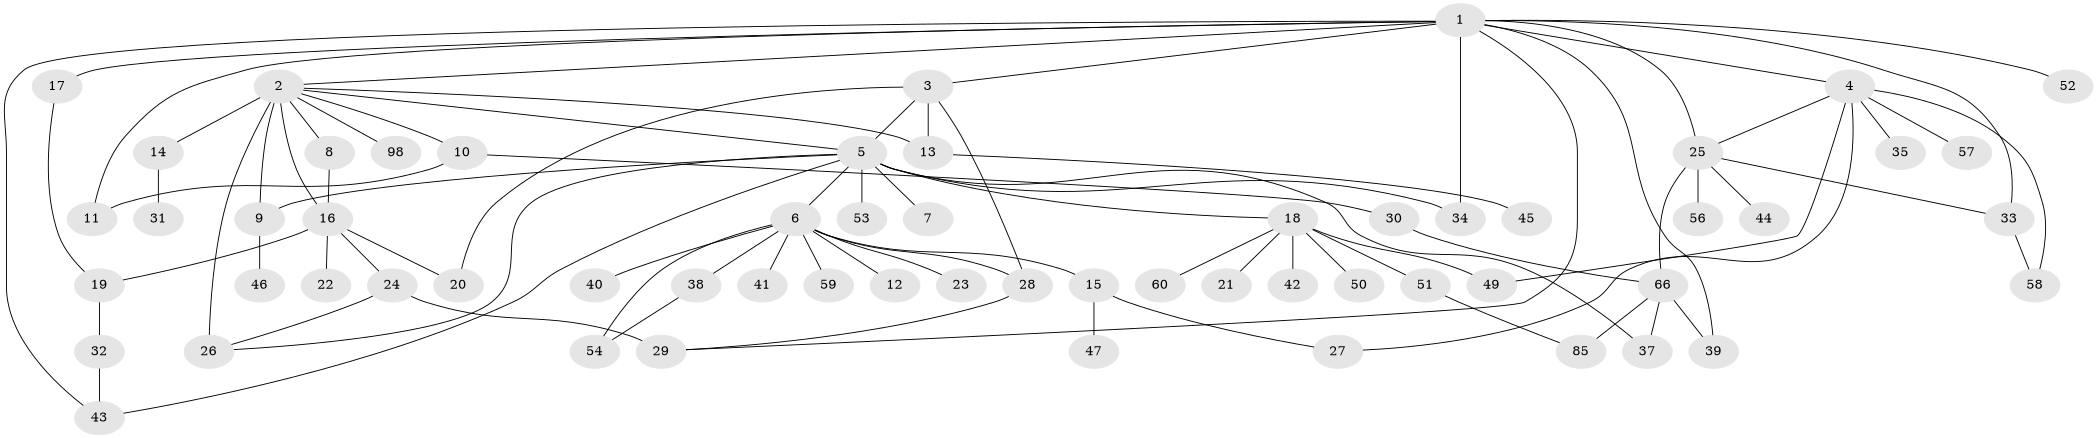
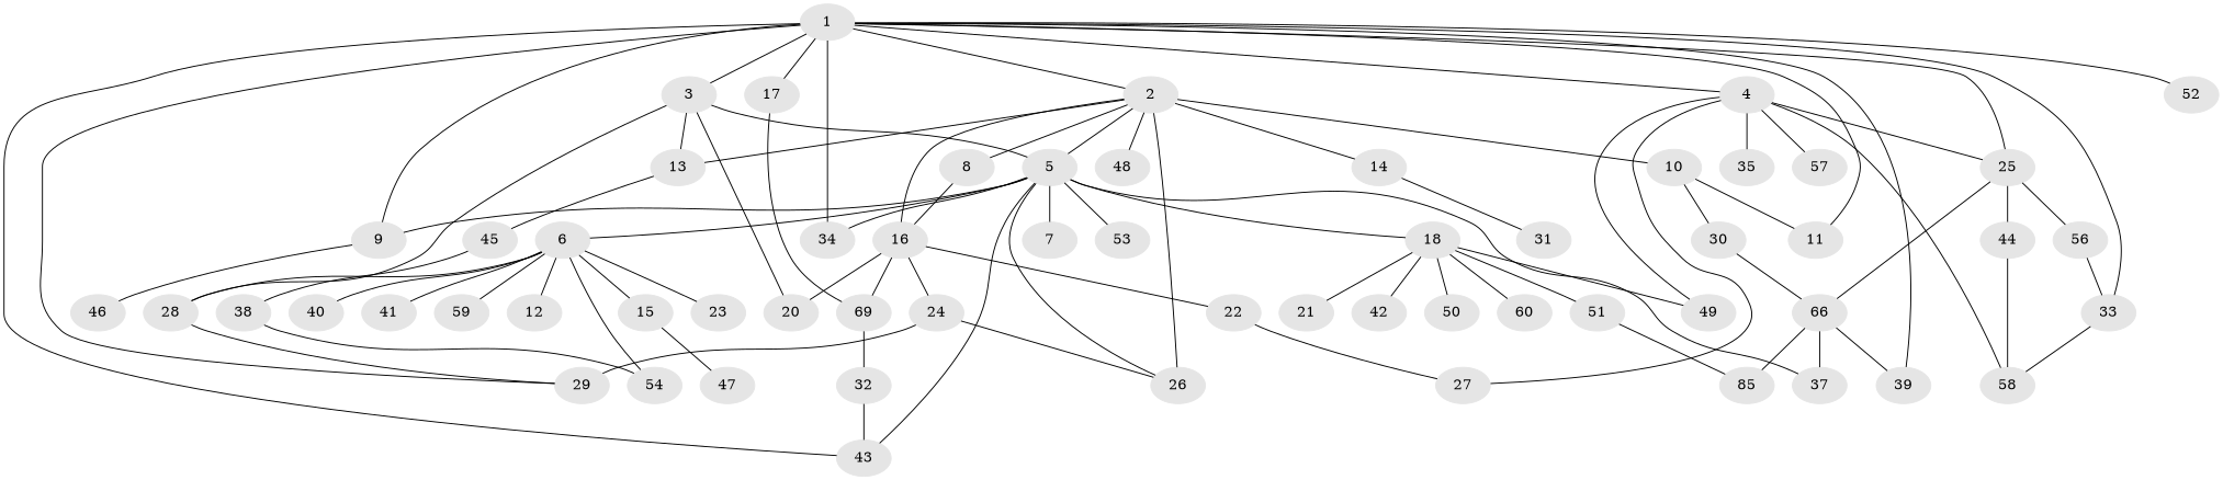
  graph {
    node [color=gray90 style=filled]
    edge [weight=1.0]
    1
    2
    3
    4
    9
    11
    17
    25
    29
    33
    34
    39
    43
    52
    5
    8
    10
    13
    14
    16
    26
-   48 [label=98]
+   48
    20
    28
    27
    35
    49
    57
    58
    46
-   19
+   19 [label=69]
    n32 [label=66]
    44
    56
    6
    7
    18
    37
    53
    30
    45
    31
    22
    24
    12
    15
    23
    38
    40
    41
    54
    59
    21
    42
    50
    51
    60
    47
    32
    n60 [label=85]
    1 -- 2
    1 -- 3
    1 -- 4
-   2 -- 9
+   1 -- 9
    1 -- 11
    1 -- 17
    1 -- 25
    1 -- 29
    1 -- 33 [weight=2.0]
    1 -- 34 [weight=4.0]
    1 -- 39
    1 -- 43
    1 -- 52
    2 -- 5
    2 -- 8
    2 -- 10
    2 -- 13 [weight=2.0]
    2 -- 14
    2 -- 16
    2 -- 26 [weight=5.0]
    2 -- 48
    3 -- 5
    3 -- 13 [weight=2.0]
    3 -- 20
    3 -- 28
    4 -- 25
    4 -- 27
    4 -- 35
    4 -- 49
    4 -- 57
    4 -- 58
    9 -- 46
    17 -- 19
-   25 -- 33
+   56 -- 33
    25 -- n32
    25 -- 44
    25 -- 56 [weight=2.0]
    33 -- 58
    5 -- 9
    5 -- 34
    5 -- 43
    5 -- 26
    5 -- 6
    5 -- 7 [weight=2.0]
    5 -- 18
    5 -- 37
    5 -- 53 [weight=2.0]
    8 -- 16
    10 -- 11
    10 -- 30
    13 -- 45
    14 -- 31
    16 -- 20
    16 -- 19
    16 -- 22
    16 -- 24
    28 -- 29
    19 -- 32
    n32 -- 39
    n32 -- 37
    n32 -- n60 [weight=2.0]
+   44 -- 58
    6 -- 28
    6 -- 12
    6 -- 15
    6 -- 23
-   6 -- 38
+   45 -- 38
    6 -- 40
    6 -- 41
    6 -- 54
    6 -- 59
    18 -- 49
    18 -- 21
    18 -- 42
    18 -- 50
    18 -- 51
    18 -- 60
    30 -- n32
    24 -- 29 [weight=5.0]
    24 -- 26
-   15 -- 27
+   22 -- 27
    15 -- 47
    38 -- 54
    51 -- n60
    32 -- 43
  }
